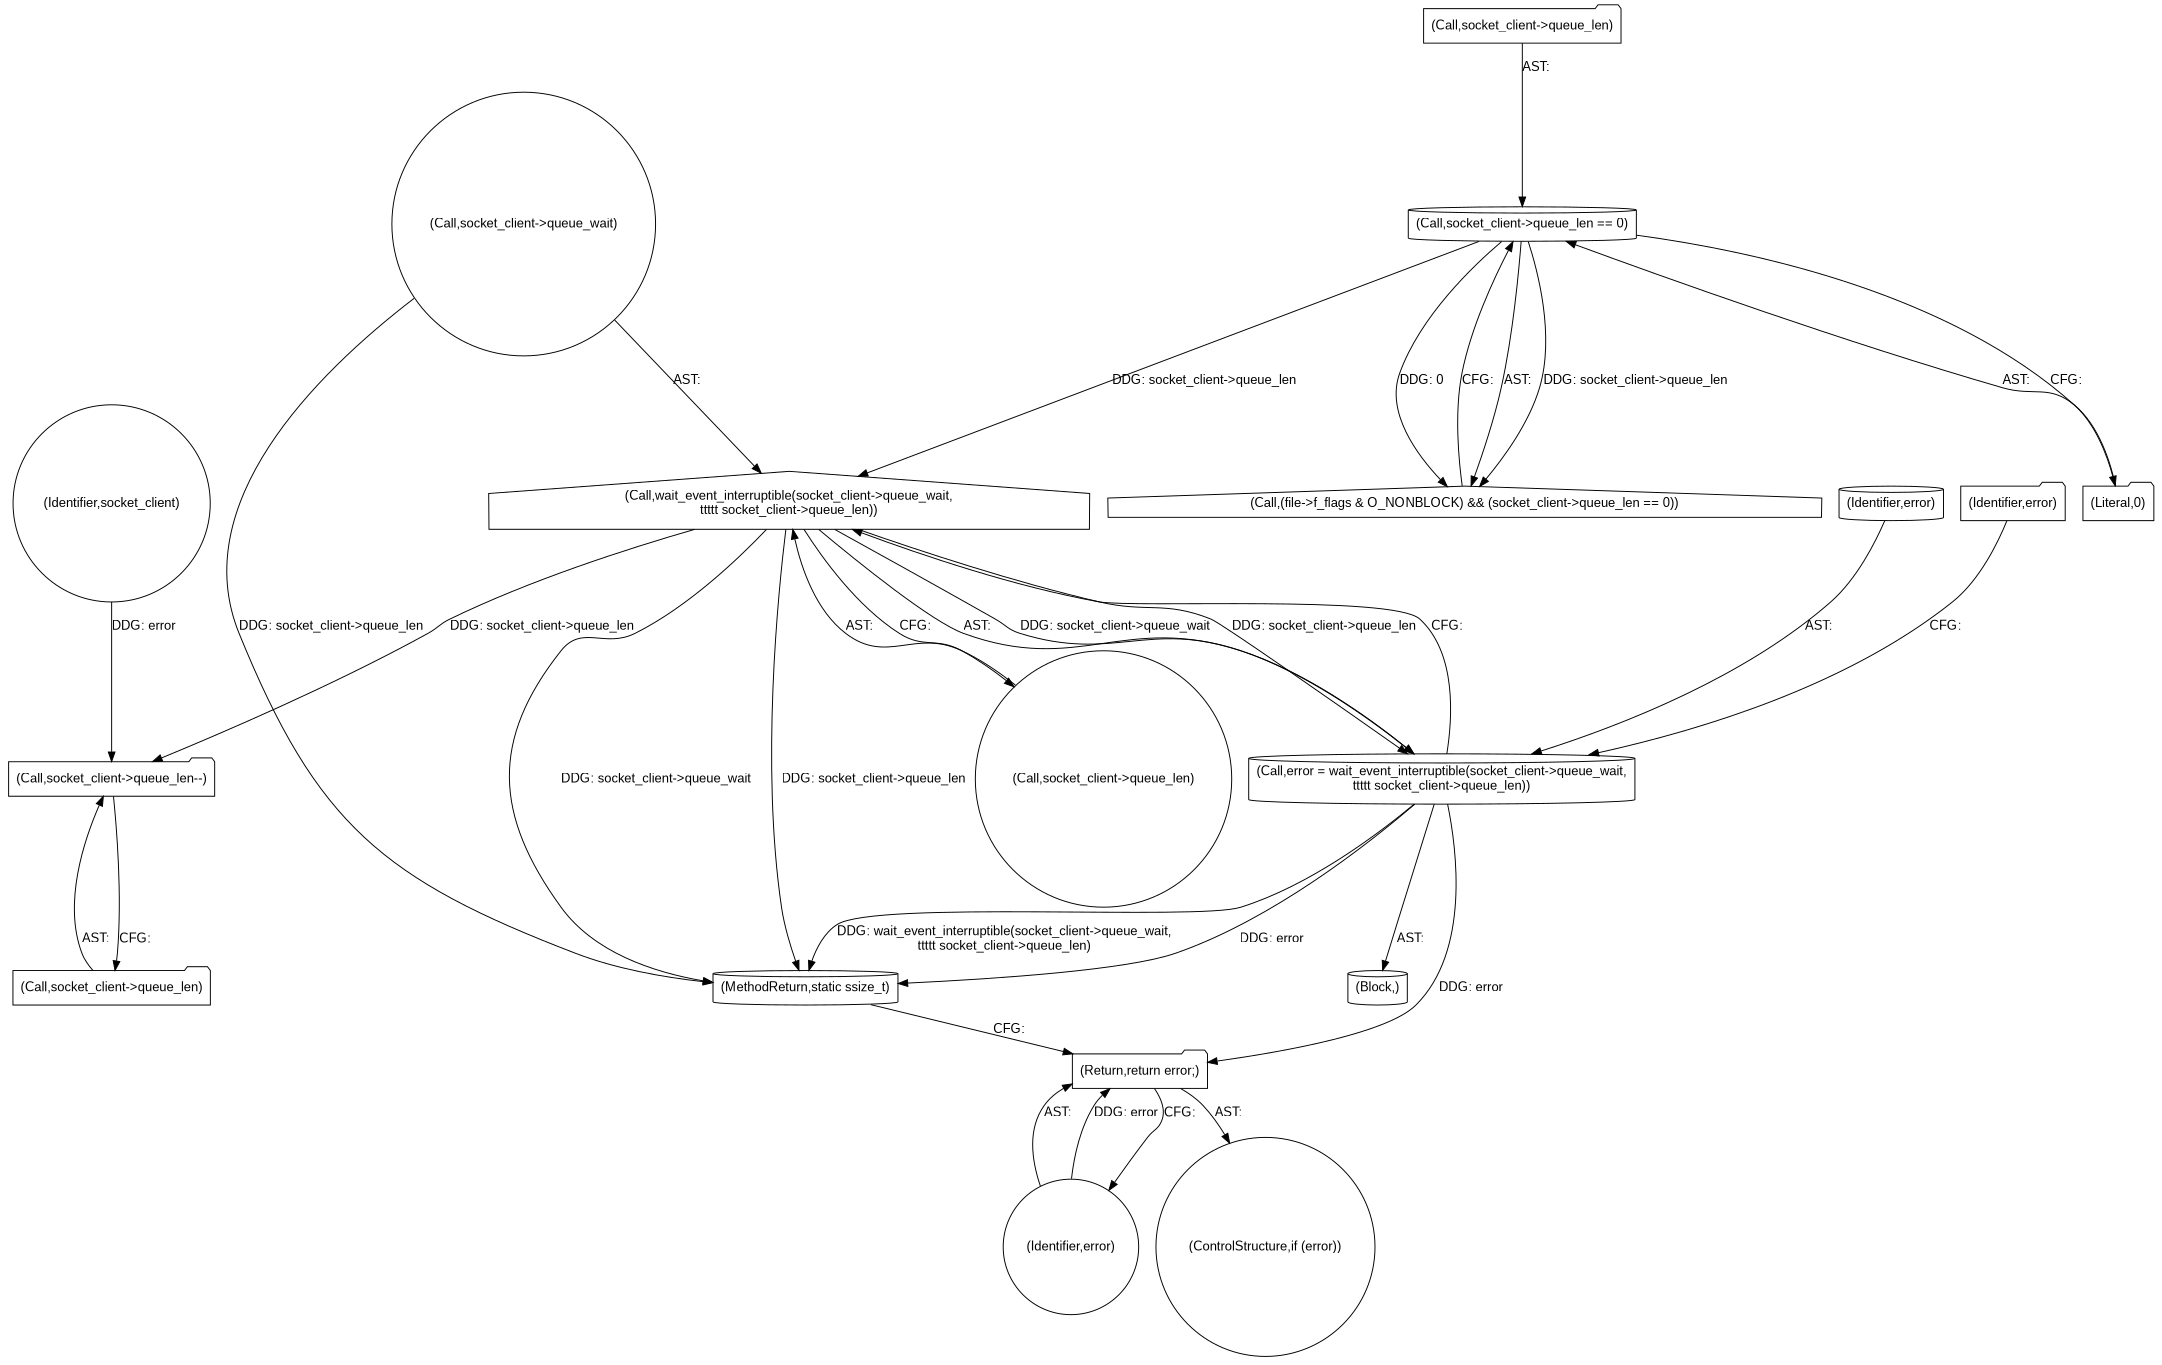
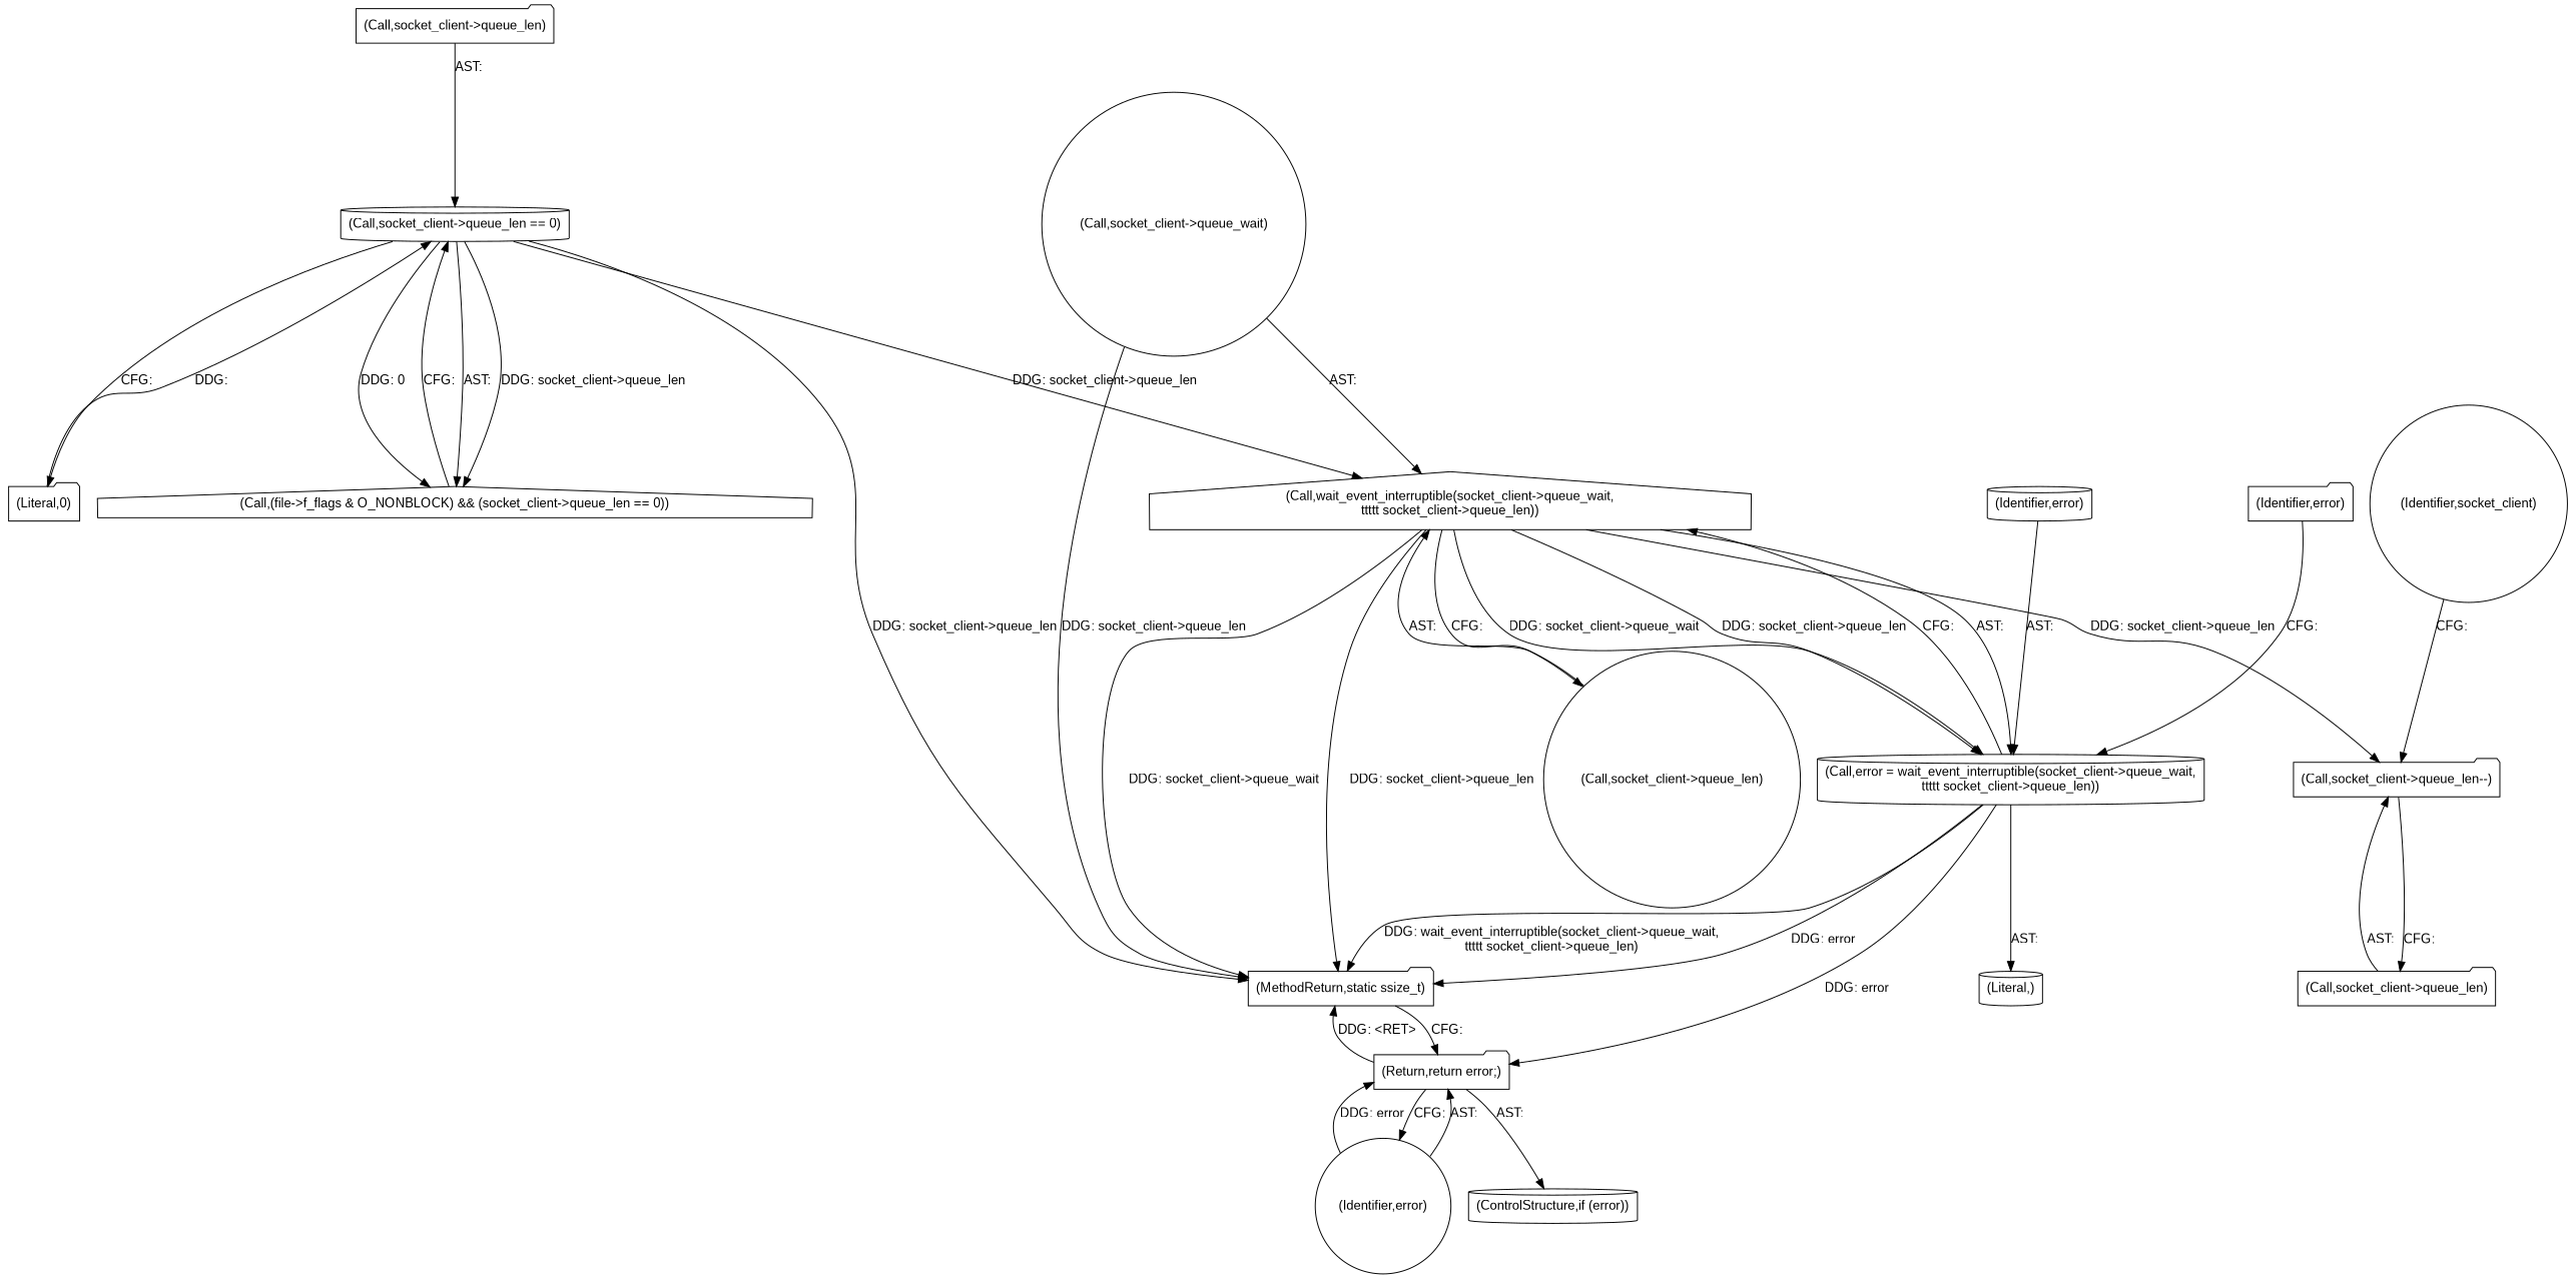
  digraph {
    fontname="Liberation Sans"
    node [fontname="Liberation Sans" shape=folder]
    edge [fontname="Liberation Sans"]
    n1 [label="(Call,wait_event_interruptible(socket_client->queue_wait,\n\t\t\t\t\t socket_client->queue_len))" shape=house]
    n2 [label="(Call,error = wait_event_interruptible(socket_client->queue_wait,\n\t\t\t\t\t socket_client->queue_len))" shape=cylinder]
    n3 [label="(Call,socket_client->queue_len--)"]
-   n4 [label="(MethodReturn,static ssize_t)" shape=cylinder]
+   n4 [label="(MethodReturn,static ssize_t)"]
    n5 [label="(Call,socket_client->queue_len)" shape=circle]
    n6 [label="(Return,return error;)"]
-   n7 [label="(Block,)" shape=cylinder]
+   n7 [label="(Literal,)" shape=cylinder]
    n8 [label="(Call,socket_client->queue_len)"]
    n9 [label="(Call,socket_client->queue_len == 0)" shape=cylinder]
    n10 [label="(Call,(file->f_flags & O_NONBLOCK) && (socket_client->queue_len == 0))" shape=house]
    n11 [label="(Literal,0)"]
    n12 [label="(Identifier,error)" shape=circle]
-   n13 [label="(ControlStructure,if (error))" shape=circle]
+   n13 [label="(ControlStructure,if (error))" shape=cylinder]
    n14 [label="(Call,socket_client->queue_len)"]
    n15 [label="(Identifier,socket_client)" shape=circle]
    n16 [label="(Identifier,error)"]
    n17 [label="(Identifier,error)" shape=cylinder]
    n18 [label="(Call,socket_client->queue_wait)" shape=circle]
    n1 -> n2 [label="AST: "]
    n1 -> n2 [label="DDG: socket_client->queue_wait"]
    n1 -> n2 [label="DDG: socket_client->queue_len"]
    n1 -> n3 [label="DDG: socket_client->queue_len"]
    n1 -> n4 [label="DDG: socket_client->queue_wait"]
    n1 -> n4 [label="DDG: socket_client->queue_len"]
    n1 -> n5 [label="CFG: "]
    n2 -> n1 [label="CFG: "]
    n2 -> n4 [label="DDG: error"]
    n2 -> n4 [label="DDG: wait_event_interruptible(socket_client->queue_wait,\n\t\t\t\t\t socket_client->queue_len)"]
    n2 -> n6 [label="DDG: error"]
    n2 -> n7 [label="AST: "]
    n3 -> n8 [label="CFG: "]
    n4 -> n6 [label="CFG: "]
    n5 -> n1 [label="AST: "]
+   n6 -> n4 [label="DDG: <RET>"]
    n6 -> n12 [label="CFG: "]
    n6 -> n13 [label="AST: "]
    n8 -> n3 [label="AST: "]
    n9 -> n1 [label="DDG: socket_client->queue_len"]
+   n9 -> n4 [label="DDG: socket_client->queue_len"]
    n9 -> n10 [label="AST: "]
    n9 -> n10 [label="DDG: socket_client->queue_len"]
    n9 -> n10 [label="DDG: 0"]
    n9 -> n11 [label="CFG: "]
    n10 -> n9 [label="CFG: "]
-   n11 -> n9 [label="AST: "]
+   n11 -> n9 [label="DDG: "]
    n12 -> n6 [label="AST: "]
    n12 -> n6 [label="DDG: error"]
    n14 -> n9 [label="AST: "]
-   n15 -> n3 [label="DDG: error"]
+   n15 -> n3 [label="CFG: "]
    n16 -> n2 [label="CFG: "]
    n17 -> n2 [label="AST: "]
    n18 -> n1 [label="AST: "]
    n18 -> n4 [label="DDG: socket_client->queue_len"]
  }
